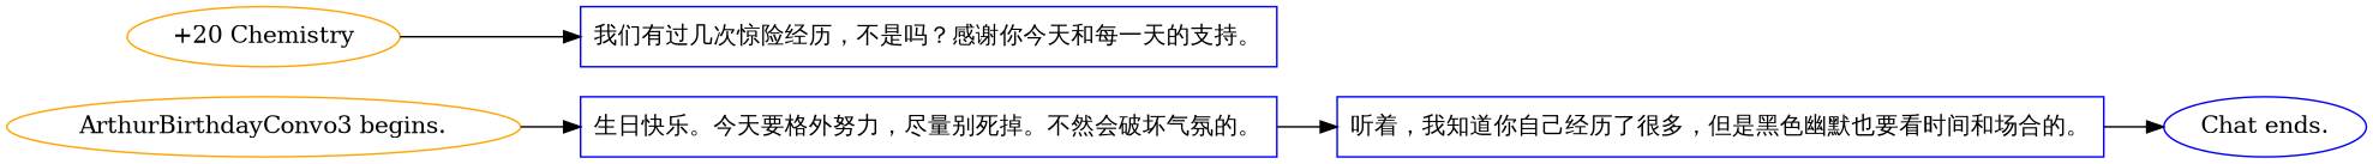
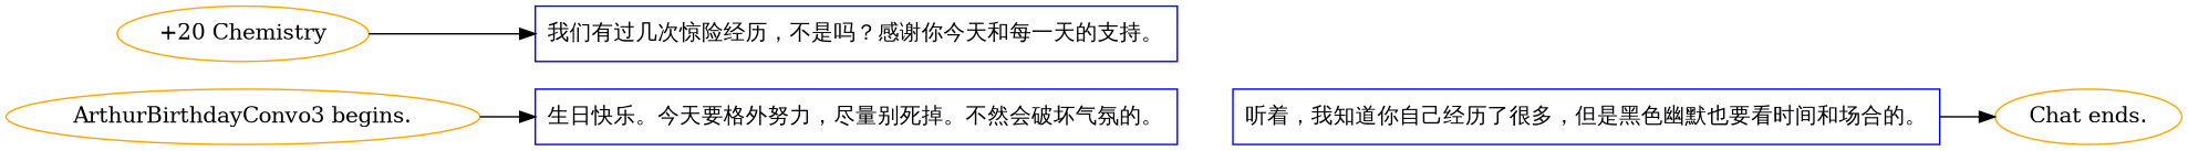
  digraph {
    rankdir=LR
    node [color=orange]
    "ArthurBirthdayConvo3 begins."
    n2 [color=blue label="生日快乐。今天要格外努力，尽量别死掉。不然会破坏气氛的。" shape=box]
    n3 [color=blue label="听着，我知道你自己经历了很多，但是黑色幽默也要看时间和场合的。" shape=box]
    n4 [label="+20 Chemistry"]
    n5 [color=blue label="我们有过几次惊险经历，不是吗？感谢你今天和每一天的支持。" shape=box]
-   "Chat ends." [color=blue]
+   "Chat ends."
    "ArthurBirthdayConvo3 begins." -> n2
-   n2 -> n3
    n3 -> "Chat ends."
    n4 -> n5
  }
